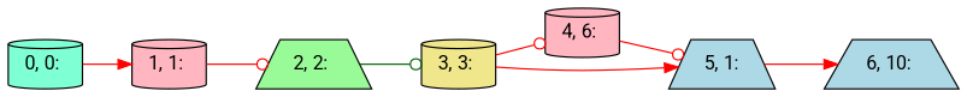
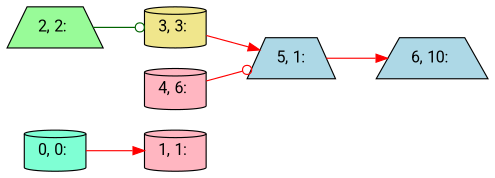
  digraph {
    fontname=Roboto
    rankdir=LR
    node [fillcolor=lightpink fontname=Roboto shape=cylinder style=filled]
    edge [arrowhead=odot color=red fontname=Roboto]
    n1 [fillcolor=aquamarine label="0, 0: "]
    n2 [label="1, 1: "]
    n3 [fillcolor=palegreen label="2, 2: " shape=trapezium]
    n4 [fillcolor=khaki label="3, 3: "]
    n5 [label="4, 6: "]
    n6 [fillcolor=lightblue label="5, 1:" shape=trapezium]
    n7 [fillcolor=lightblue label="6, 10: " shape=trapezium]
    n1 -> n2 [arrowhead=normal]
-   n2 -> n3
    n3 -> n4 [color=darkgreen]
-   n4 -> n5
    n4 -> n6 [arrowhead=normal]
    n5 -> n6
    n6 -> n7 [arrowhead=normal]
  }
